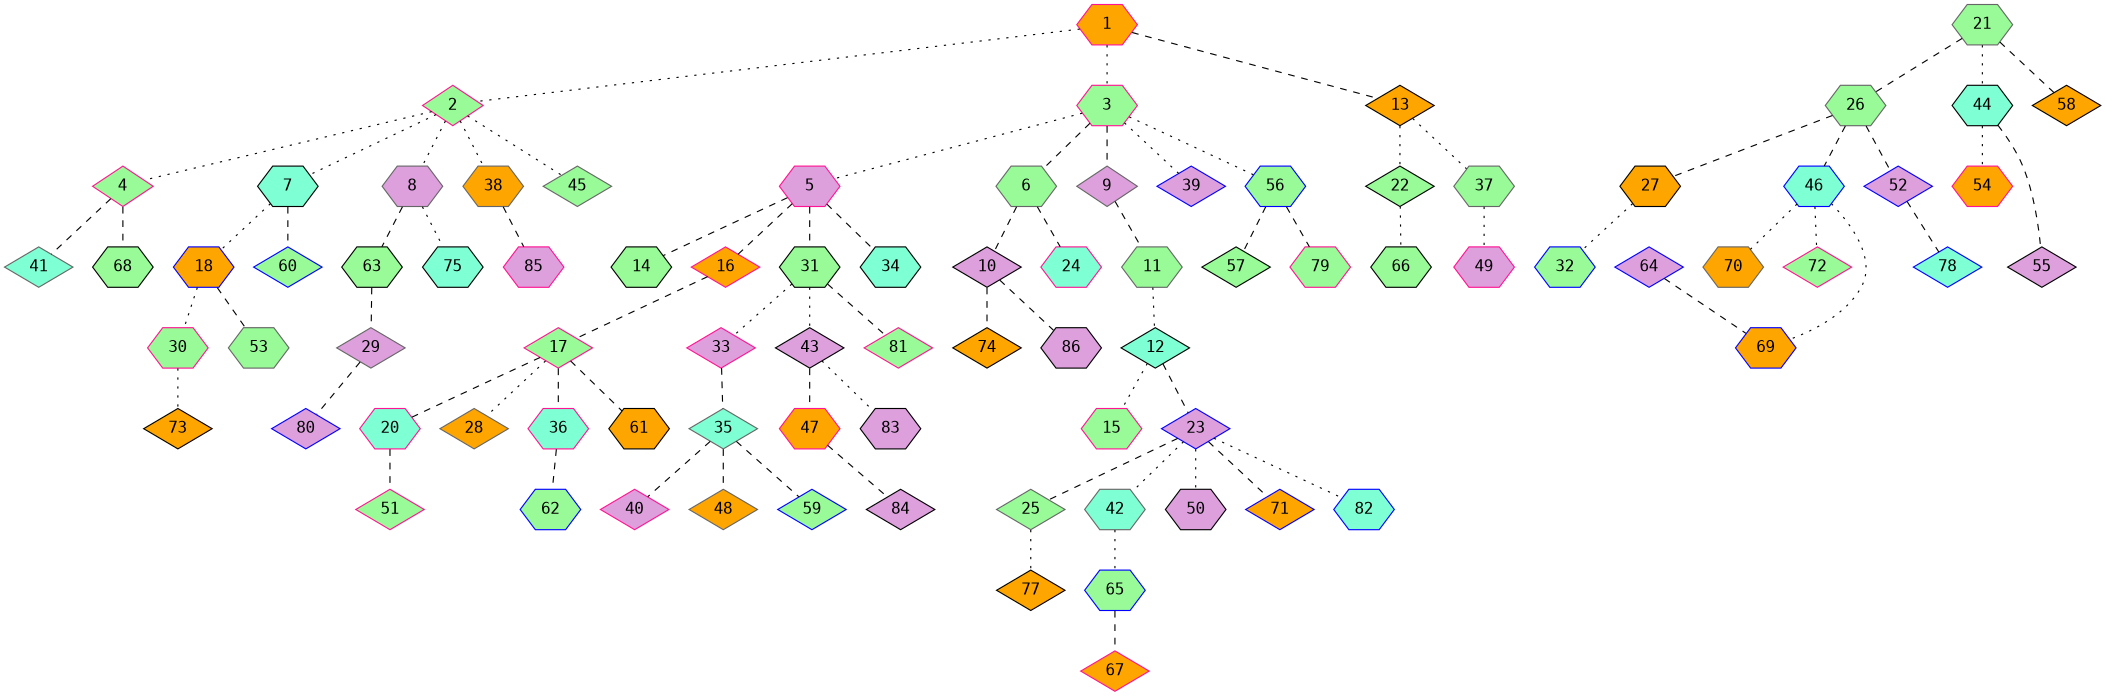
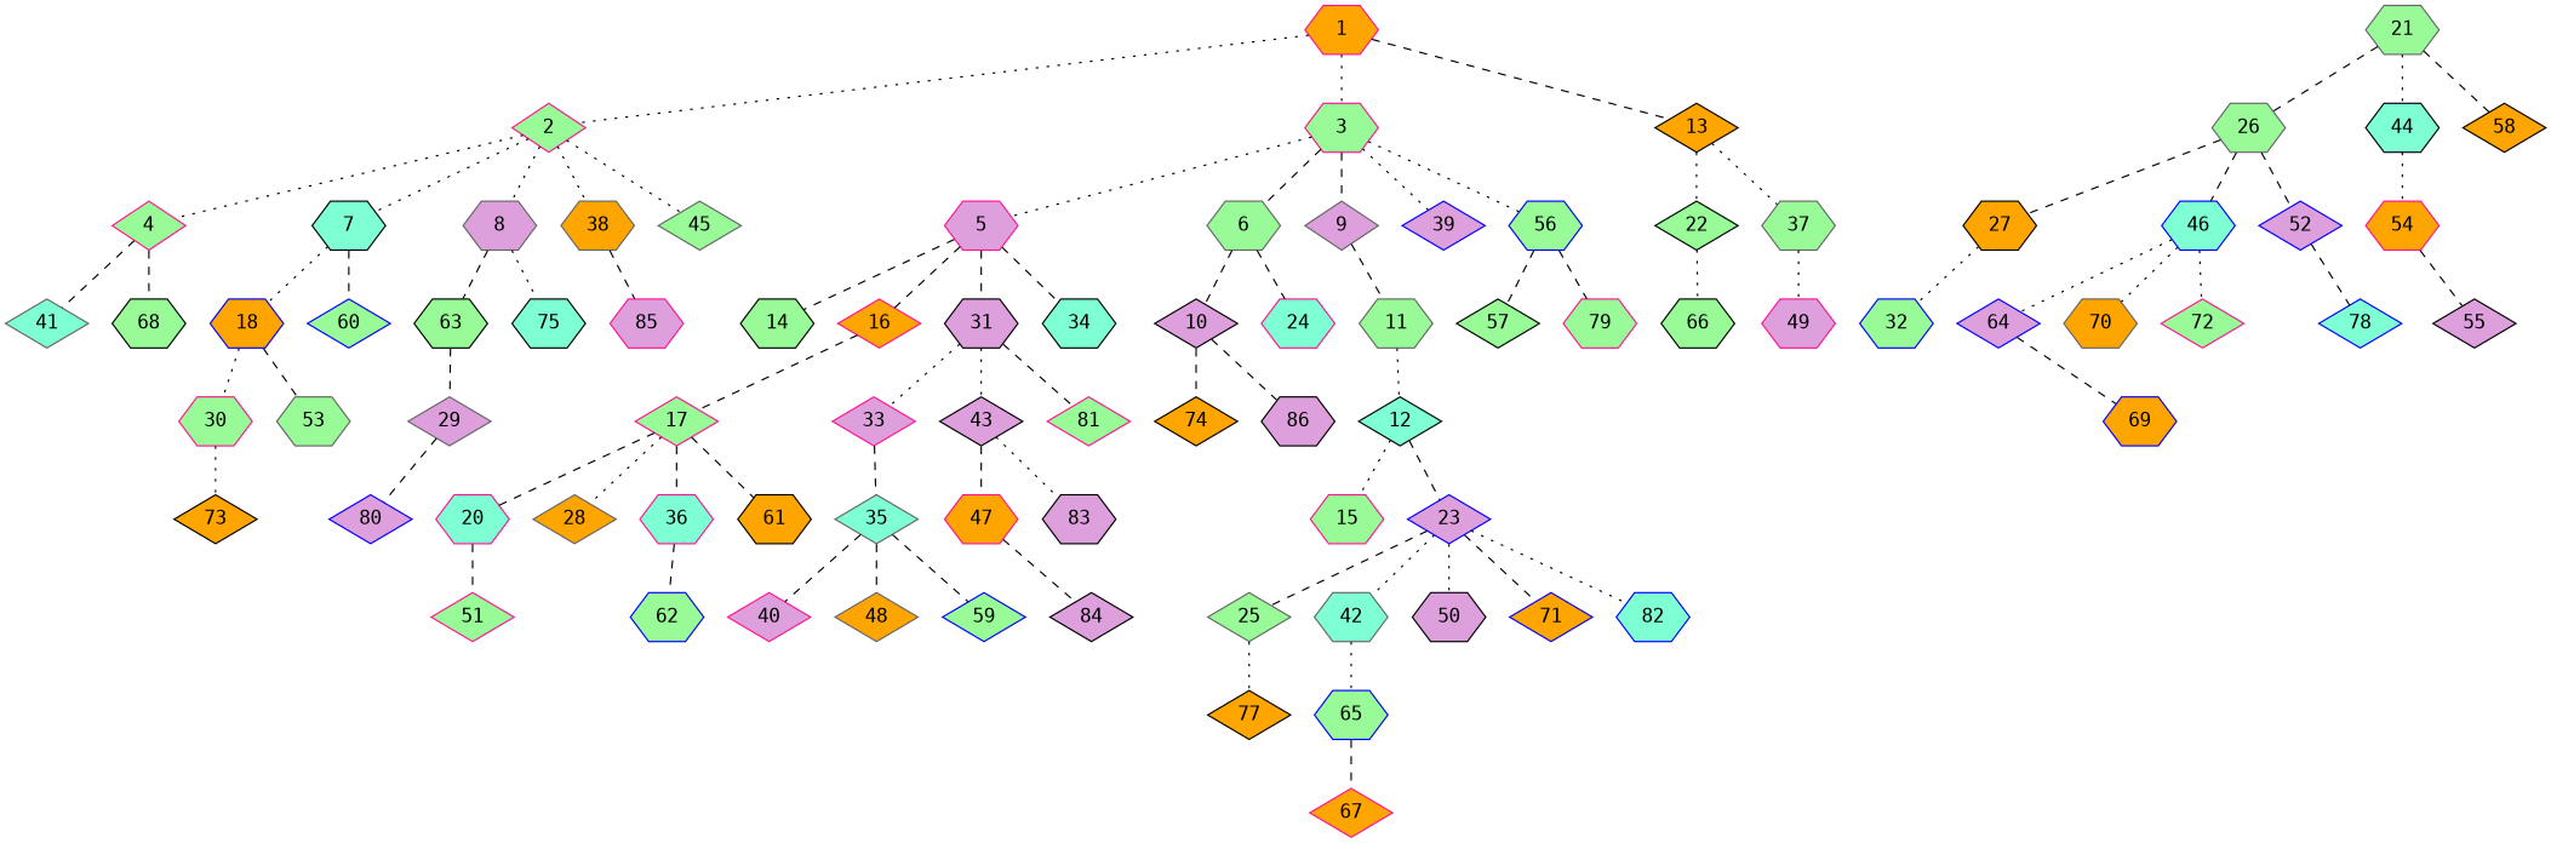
  graph {
    fontname="DejaVu Sans Mono"
    node [color=black fillcolor=palegreen fontname="DejaVu Sans Mono" shape=hexagon style=filled]
    edge [fontname="DejaVu Sans Mono" style=dashed]
    1 [color=deeppink fillcolor=orange]
    2 [color=deeppink shape=diamond]
    3 [color=deeppink]
    13 [fillcolor=orange shape=diamond]
    4 [color=deeppink shape=diamond]
    7 [fillcolor=aquamarine]
    8 [color=gray40 fillcolor=plum]
    38 [color=gray40 fillcolor=orange]
    45 [color=gray40 shape=diamond]
    5 [color=deeppink fillcolor=plum]
    6 [color=gray40]
    9 [color=gray40 fillcolor=plum shape=diamond]
    39 [color=blue fillcolor=plum shape=diamond]
    56 [color=blue]
    22 [shape=diamond]
    37 [color=gray40]
    41 [color=gray40 fillcolor=aquamarine shape=diamond]
    68
    18 [color=blue fillcolor=orange]
    60 [color=blue shape=diamond]
    63
    75 [fillcolor=aquamarine]
    85 [color=deeppink fillcolor=plum]
    14
    16 [color=deeppink fillcolor=orange shape=diamond]
-   31
+   31 [fillcolor=plum]
    34 [fillcolor=aquamarine]
    10 [fillcolor=plum shape=diamond]
    24 [color=deeppink fillcolor=aquamarine]
    11 [color=gray40]
    57 [shape=diamond]
    79 [color=deeppink]
    17 [color=deeppink shape=diamond]
    33 [color=deeppink fillcolor=plum shape=diamond]
    43 [fillcolor=plum shape=diamond]
    81 [color=deeppink shape=diamond]
    74 [fillcolor=orange shape=diamond]
    n38 [fillcolor=plum label=86]
    30 [color=deeppink]
    53 [color=gray40]
    29 [color=gray40 fillcolor=plum shape=diamond]
    80 [color=blue fillcolor=plum shape=diamond]
    12 [fillcolor=aquamarine shape=diamond]
    15 [color=deeppink]
    23 [color=blue fillcolor=plum shape=diamond]
    25 [color=gray40 shape=diamond]
    42 [color=gray40 fillcolor=aquamarine]
    50 [fillcolor=plum]
    71 [color=blue fillcolor=orange shape=diamond]
    82 [color=blue fillcolor=aquamarine]
    66
    49 [color=deeppink fillcolor=plum]
    20 [color=deeppink fillcolor=aquamarine]
    28 [color=gray40 fillcolor=orange shape=diamond]
    36 [color=deeppink fillcolor=aquamarine]
    61 [fillcolor=orange]
    51 [color=deeppink shape=diamond]
    62 [color=blue]
    73 [fillcolor=orange shape=diamond]
    21 [color=gray40]
    26 [color=gray40]
    44 [fillcolor=aquamarine]
    58 [fillcolor=orange shape=diamond]
    27 [fillcolor=orange]
    46 [color=blue fillcolor=aquamarine]
    52 [color=blue fillcolor=plum shape=diamond]
    54 [color=deeppink fillcolor=orange]
    55 [fillcolor=plum shape=diamond]
    77 [fillcolor=orange shape=diamond]
    65 [color=blue]
    32 [color=blue]
    64 [color=blue fillcolor=plum shape=diamond]
    70 [color=gray40 fillcolor=orange]
    72 [color=deeppink shape=diamond]
    78 [color=blue fillcolor=aquamarine shape=diamond]
    35 [color=gray40 fillcolor=aquamarine shape=diamond]
    47 [color=deeppink fillcolor=orange]
    83 [fillcolor=plum]
    40 [color=deeppink fillcolor=plum shape=diamond]
    48 [color=gray40 fillcolor=orange shape=diamond]
    59 [color=blue shape=diamond]
    67 [color=deeppink fillcolor=orange shape=diamond]
    84 [fillcolor=plum shape=diamond]
    69 [color=blue fillcolor=orange]
    1 -- 2 [style=dotted]
    1 -- 3 [style=dotted]
    1 -- 13
    2 -- 4 [style=dotted]
    2 -- 7 [style=dotted]
    2 -- 8 [style=dotted]
    2 -- 38 [style=dotted]
    2 -- 45 [style=dotted]
    3 -- 5 [style=dotted]
    3 -- 6
    3 -- 9
    3 -- 39 [style=dotted]
    3 -- 56 [style=dotted]
    13 -- 22 [style=dotted]
    13 -- 37 [style=dotted]
    4 -- 41
    4 -- 68
    7 -- 18 [style=dotted]
    7 -- 60
    8 -- 63
    8 -- 75 [style=dotted]
    38 -- 85
    5 -- 14
    5 -- 16
    5 -- 31
    5 -- 34
    6 -- 10
    6 -- 24
    9 -- 11
    56 -- 57
    56 -- 79
    22 -- 66 [style=dotted]
    37 -- 49 [style=dotted]
    18 -- 30 [style=dotted]
    18 -- 53
    63 -- 29
    16 -- 17
    31 -- 33 [style=dotted]
    31 -- 43 [style=dotted]
    31 -- 81
    10 -- 74
    10 -- n38
    11 -- 12 [style=dotted]
    17 -- 20
    17 -- 28 [style=dotted]
    17 -- 36
    17 -- 61
    33 -- 35
    43 -- 47
    43 -- 83 [style=dotted]
    30 -- 73 [style=dotted]
    29 -- 80
    12 -- 15 [style=dotted]
    12 -- 23
    23 -- 25
    23 -- 42 [style=dotted]
    23 -- 50 [style=dotted]
    23 -- 71
    23 -- 82 [style=dotted]
    25 -- 77 [style=dotted]
    42 -- 65 [style=dotted]
    20 -- 51
    36 -- 62
    21 -- 26
    21 -- 44 [style=dotted]
    21 -- 58
    26 -- 27
    26 -- 46
    26 -- 52
    44 -- 54 [style=dotted]
-   44 -- 55
+   54 -- 55
    27 -- 32 [style=dotted]
-   46 -- 69 [style=dotted]
+   46 -- 64 [style=dotted]
    46 -- 70 [style=dotted]
    46 -- 72 [style=dotted]
    52 -- 78
    65 -- 67
    64 -- 69
    35 -- 40
    35 -- 48
    35 -- 59
    47 -- 84
  }
